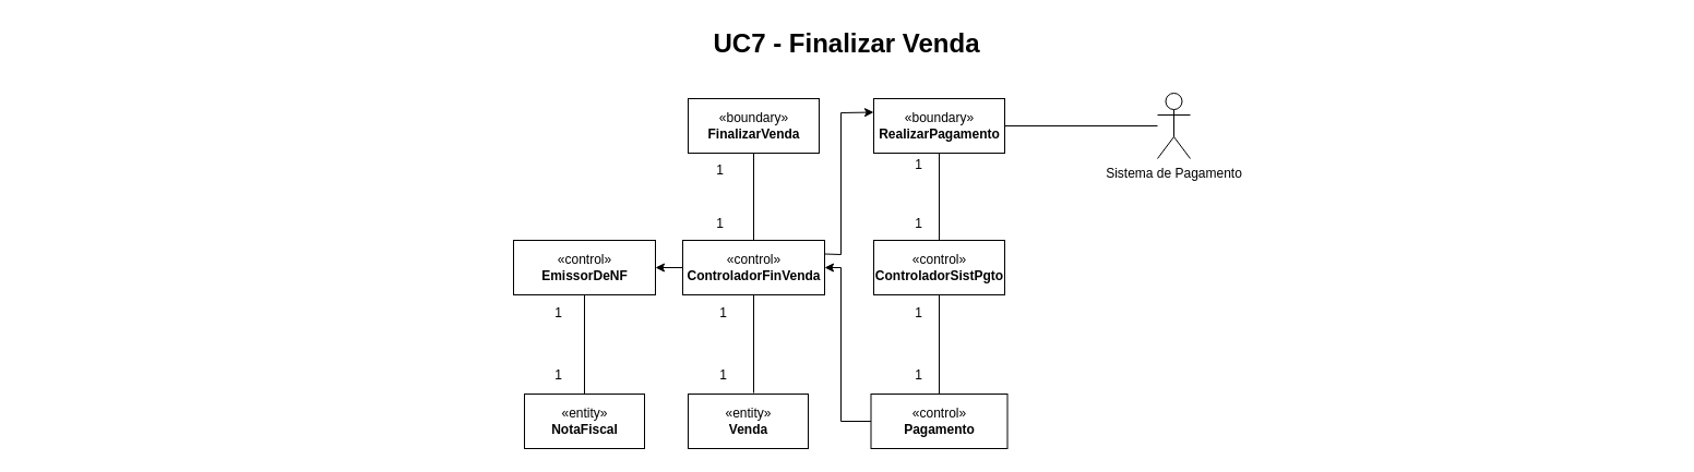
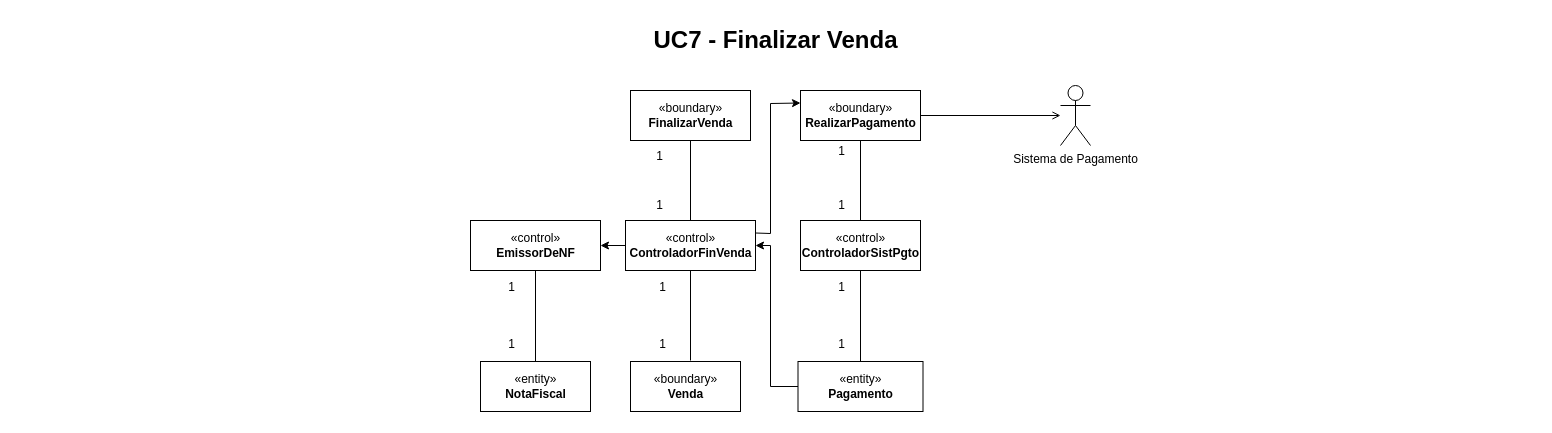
  <mxCell id="0" />
  <mxCell id="1" parent="0" />
  <mxCell id="2" value="«boundary»&lt;br&gt;&lt;b&gt;FinalizarVenda&lt;/b&gt;" style="html=1;" vertex="1" parent="1"><mxGeometry x="630" y="90" width="120" height="50" as="geometry" /></mxCell>
  <mxCell id="3" value="«control»&lt;br&gt;&lt;b&gt;ControladorFinVenda&lt;/b&gt;" style="html=1;" vertex="1" parent="1"><mxGeometry x="625" y="220" width="130" height="50" as="geometry" /></mxCell>
  <mxCell id="4" value="" style="endArrow=none;html=1;rounded=0;entryX=0.5;entryY=1;entryDx=0;entryDy=0;exitX=0.5;exitY=0;exitDx=0;exitDy=0;" edge="1" parent="1" source="3" target="2"><mxGeometry width="50" height="50" relative="1" as="geometry"><mxPoint x="643" y="200" as="sourcePoint" /><mxPoint x="693" y="150" as="targetPoint" /></mxGeometry></mxCell>
  <mxCell id="5" value="" style="endArrow=none;html=1;rounded=0;entryX=0.5;entryY=0;entryDx=0;entryDy=0;exitX=0.5;exitY=1;exitDx=0;exitDy=0;" edge="1" parent="1" source="3"><mxGeometry width="50" height="50" relative="1" as="geometry"><mxPoint x="643" y="250" as="sourcePoint" /><mxPoint x="690" y="360" as="targetPoint" /></mxGeometry></mxCell>
  <mxCell id="6" value="1" style="text;strokeColor=none;fillColor=none;html=1;fontSize=12;fontStyle=0;verticalAlign=middle;align=center;" vertex="1" parent="1"><mxGeometry x="648" y="150" width="21" height="12" as="geometry" /></mxCell>
  <mxCell id="7" value="1" style="text;strokeColor=none;fillColor=none;html=1;fontSize=12;fontStyle=0;verticalAlign=middle;align=center;" vertex="1" parent="1"><mxGeometry x="648" y="199" width="21" height="12" as="geometry" /></mxCell>
  <mxCell id="8" value="1" style="text;strokeColor=none;fillColor=none;html=1;fontSize=12;fontStyle=0;verticalAlign=middle;align=center;" vertex="1" parent="1"><mxGeometry x="651" y="281" width="21" height="12" as="geometry" /></mxCell>
  <mxCell id="9" value="1" style="text;strokeColor=none;fillColor=none;html=1;fontSize=12;fontStyle=0;verticalAlign=middle;align=center;" vertex="1" parent="1"><mxGeometry x="651" y="338" width="21" height="12" as="geometry" /></mxCell>
- <mxCell id="10" value="«entity»&lt;br&gt;&lt;b&gt;Venda&lt;/b&gt;" style="html=1;fontSize=12;gradientColor=none;" vertex="1" parent="1"><mxGeometry x="630" y="361" width="110" height="50" as="geometry" /></mxCell>
+ <mxCell id="10" value="«boundary»&lt;br&gt;&lt;b&gt;Venda&lt;/b&gt;" style="html=1;fontSize=12;gradientColor=none;" vertex="1" parent="1"><mxGeometry x="630" y="361" width="110" height="50" as="geometry" /></mxCell>
  <mxCell id="11" value="Sistema de Pagamento" style="shape=umlActor;verticalLabelPosition=bottom;verticalAlign=top;html=1;outlineConnect=0;gradientColor=none;" vertex="1" parent="1"><mxGeometry x="1060" y="85" width="30" height="60" as="geometry" /></mxCell>
  <mxCell id="12" value="«control»&lt;br&gt;&lt;b&gt;ControladorSistPgto&lt;/b&gt;" style="html=1;" vertex="1" parent="1"><mxGeometry x="800" y="220" width="120" height="50" as="geometry" /></mxCell>
  <mxCell id="13" value="UC7 - Finalizar Venda" style="text;strokeColor=none;fillColor=none;html=1;fontSize=24;fontStyle=1;verticalAlign=middle;align=center;" vertex="1" parent="1"><mxGeometry x="20" y="20" width="1510" height="40" as="geometry" /></mxCell>
  <mxCell id="14" value="«boundary»&lt;br&gt;&lt;b&gt;RealizarPagamento&lt;/b&gt;" style="html=1;" vertex="1" parent="1"><mxGeometry x="800" y="90" width="120" height="50" as="geometry" /></mxCell>
- <mxCell id="15" value="" style="endArrow=none;html=1;rounded=0;exitX=1;exitY=0.5;exitDx=0;exitDy=0;" edge="1" parent="1" source="14" target="11"><mxGeometry width="50" height="50" relative="1" as="geometry"><mxPoint x="760" y="240" as="sourcePoint" /><mxPoint x="810" y="190" as="targetPoint" /></mxGeometry></mxCell>
- <mxCell id="16" value="«control»&lt;br&gt;&lt;b&gt;Pagamento&lt;/b&gt;" style="html=1;fontSize=12;gradientColor=none;" vertex="1" parent="1"><mxGeometry x="797.5" y="361" width="125" height="50" as="geometry" /></mxCell>
+ <mxCell id="15" value="" style="endArrow=open;html=1;rounded=0;exitX=1;exitY=0.5;exitDx=0;exitDy=0;" edge="1" parent="1" source="14" target="11"><mxGeometry width="50" height="50" relative="1" as="geometry"><mxPoint x="760" y="240" as="sourcePoint" /><mxPoint x="810" y="190" as="targetPoint" /></mxGeometry></mxCell>
+ <mxCell id="16" value="«entity»&lt;br&gt;&lt;b&gt;Pagamento&lt;/b&gt;" style="html=1;fontSize=12;gradientColor=none;" vertex="1" parent="1"><mxGeometry x="797.5" y="361" width="125" height="50" as="geometry" /></mxCell>
  <mxCell id="17" value="" style="endArrow=none;html=1;rounded=0;entryX=0.5;entryY=1;entryDx=0;entryDy=0;exitX=0.5;exitY=0;exitDx=0;exitDy=0;" edge="1" parent="1" source="12" target="14"><mxGeometry width="50" height="50" relative="1" as="geometry"><mxPoint x="760" y="240" as="sourcePoint" /><mxPoint x="810" y="190" as="targetPoint" /></mxGeometry></mxCell>
  <mxCell id="18" value="" style="endArrow=none;html=1;rounded=0;entryX=0.5;entryY=0;entryDx=0;entryDy=0;exitX=0.5;exitY=1;exitDx=0;exitDy=0;" edge="1" parent="1" source="12" target="16"><mxGeometry width="50" height="50" relative="1" as="geometry"><mxPoint x="760" y="240" as="sourcePoint" /><mxPoint x="810" y="190" as="targetPoint" /></mxGeometry></mxCell>
  <mxCell id="19" value="1" style="text;strokeColor=none;fillColor=none;html=1;fontSize=12;fontStyle=0;verticalAlign=middle;align=center;" vertex="1" parent="1"><mxGeometry x="830" y="338" width="21" height="12" as="geometry" /></mxCell>
  <mxCell id="20" value="1" style="text;strokeColor=none;fillColor=none;html=1;fontSize=12;fontStyle=0;verticalAlign=middle;align=center;" vertex="1" parent="1"><mxGeometry x="830" y="281" width="21" height="12" as="geometry" /></mxCell>
  <mxCell id="21" value="1" style="text;strokeColor=none;fillColor=none;html=1;fontSize=12;fontStyle=0;verticalAlign=middle;align=center;" vertex="1" parent="1"><mxGeometry x="830" y="145" width="21" height="12" as="geometry" /></mxCell>
  <mxCell id="22" value="1" style="text;strokeColor=none;fillColor=none;html=1;fontSize=12;fontStyle=0;verticalAlign=middle;align=center;" vertex="1" parent="1"><mxGeometry x="830" y="199" width="21" height="12" as="geometry" /></mxCell>
  <mxCell id="23" value="" style="endArrow=classic;html=1;rounded=0;exitX=0;exitY=0.5;exitDx=0;exitDy=0;entryX=1;entryY=0.5;entryDx=0;entryDy=0;" edge="1" parent="1" source="16" target="3"><mxGeometry width="50" height="50" relative="1" as="geometry"><mxPoint x="750" y="343" as="sourcePoint" /><mxPoint x="800" y="293" as="targetPoint" /><Array as="points"><mxPoint x="770" y="386" /><mxPoint x="770" y="245" /></Array></mxGeometry></mxCell>
  <mxCell id="24" value="" style="endArrow=classic;html=1;rounded=0;exitX=1;exitY=0.25;exitDx=0;exitDy=0;entryX=0;entryY=0.25;entryDx=0;entryDy=0;" edge="1" parent="1" source="3" target="14"><mxGeometry width="50" height="50" relative="1" as="geometry"><mxPoint x="720" y="240" as="sourcePoint" /><mxPoint x="770" y="190" as="targetPoint" /><Array as="points"><mxPoint x="770" y="233" /><mxPoint x="770" y="103" /></Array></mxGeometry></mxCell>
  <mxCell id="25" value="«entity»&lt;br&gt;&lt;b&gt;NotaFiscal&lt;/b&gt;" style="html=1;fontSize=12;gradientColor=none;" vertex="1" parent="1"><mxGeometry x="480" y="361" width="110" height="50" as="geometry" /></mxCell>
  <mxCell id="26" value="«control»&lt;br&gt;&lt;b&gt;EmissorDeNF&lt;/b&gt;" style="html=1;" vertex="1" parent="1"><mxGeometry x="470" y="220" width="130" height="50" as="geometry" /></mxCell>
  <mxCell id="27" value="" style="endArrow=classic;html=1;rounded=0;exitX=0;exitY=0.5;exitDx=0;exitDy=0;entryX=1;entryY=0.5;entryDx=0;entryDy=0;" edge="1" parent="1" source="3" target="26"><mxGeometry width="50" height="50" relative="1" as="geometry"><mxPoint x="720" y="250" as="sourcePoint" /><mxPoint x="770" y="200" as="targetPoint" /></mxGeometry></mxCell>
  <mxCell id="28" value="" style="endArrow=none;html=1;rounded=0;exitX=0.5;exitY=1;exitDx=0;exitDy=0;entryX=0.5;entryY=0;entryDx=0;entryDy=0;" edge="1" parent="1" source="26" target="25"><mxGeometry width="50" height="50" relative="1" as="geometry"><mxPoint x="720" y="250" as="sourcePoint" /><mxPoint x="770" y="200" as="targetPoint" /></mxGeometry></mxCell>
  <mxCell id="29" value="1" style="text;strokeColor=none;fillColor=none;html=1;fontSize=12;fontStyle=0;verticalAlign=middle;align=center;" vertex="1" parent="1"><mxGeometry x="500" y="281" width="21" height="12" as="geometry" /></mxCell>
  <mxCell id="30" value="1" style="text;strokeColor=none;fillColor=none;html=1;fontSize=12;fontStyle=0;verticalAlign=middle;align=center;" vertex="1" parent="1"><mxGeometry x="500" y="338" width="21" height="12" as="geometry" /></mxCell>
